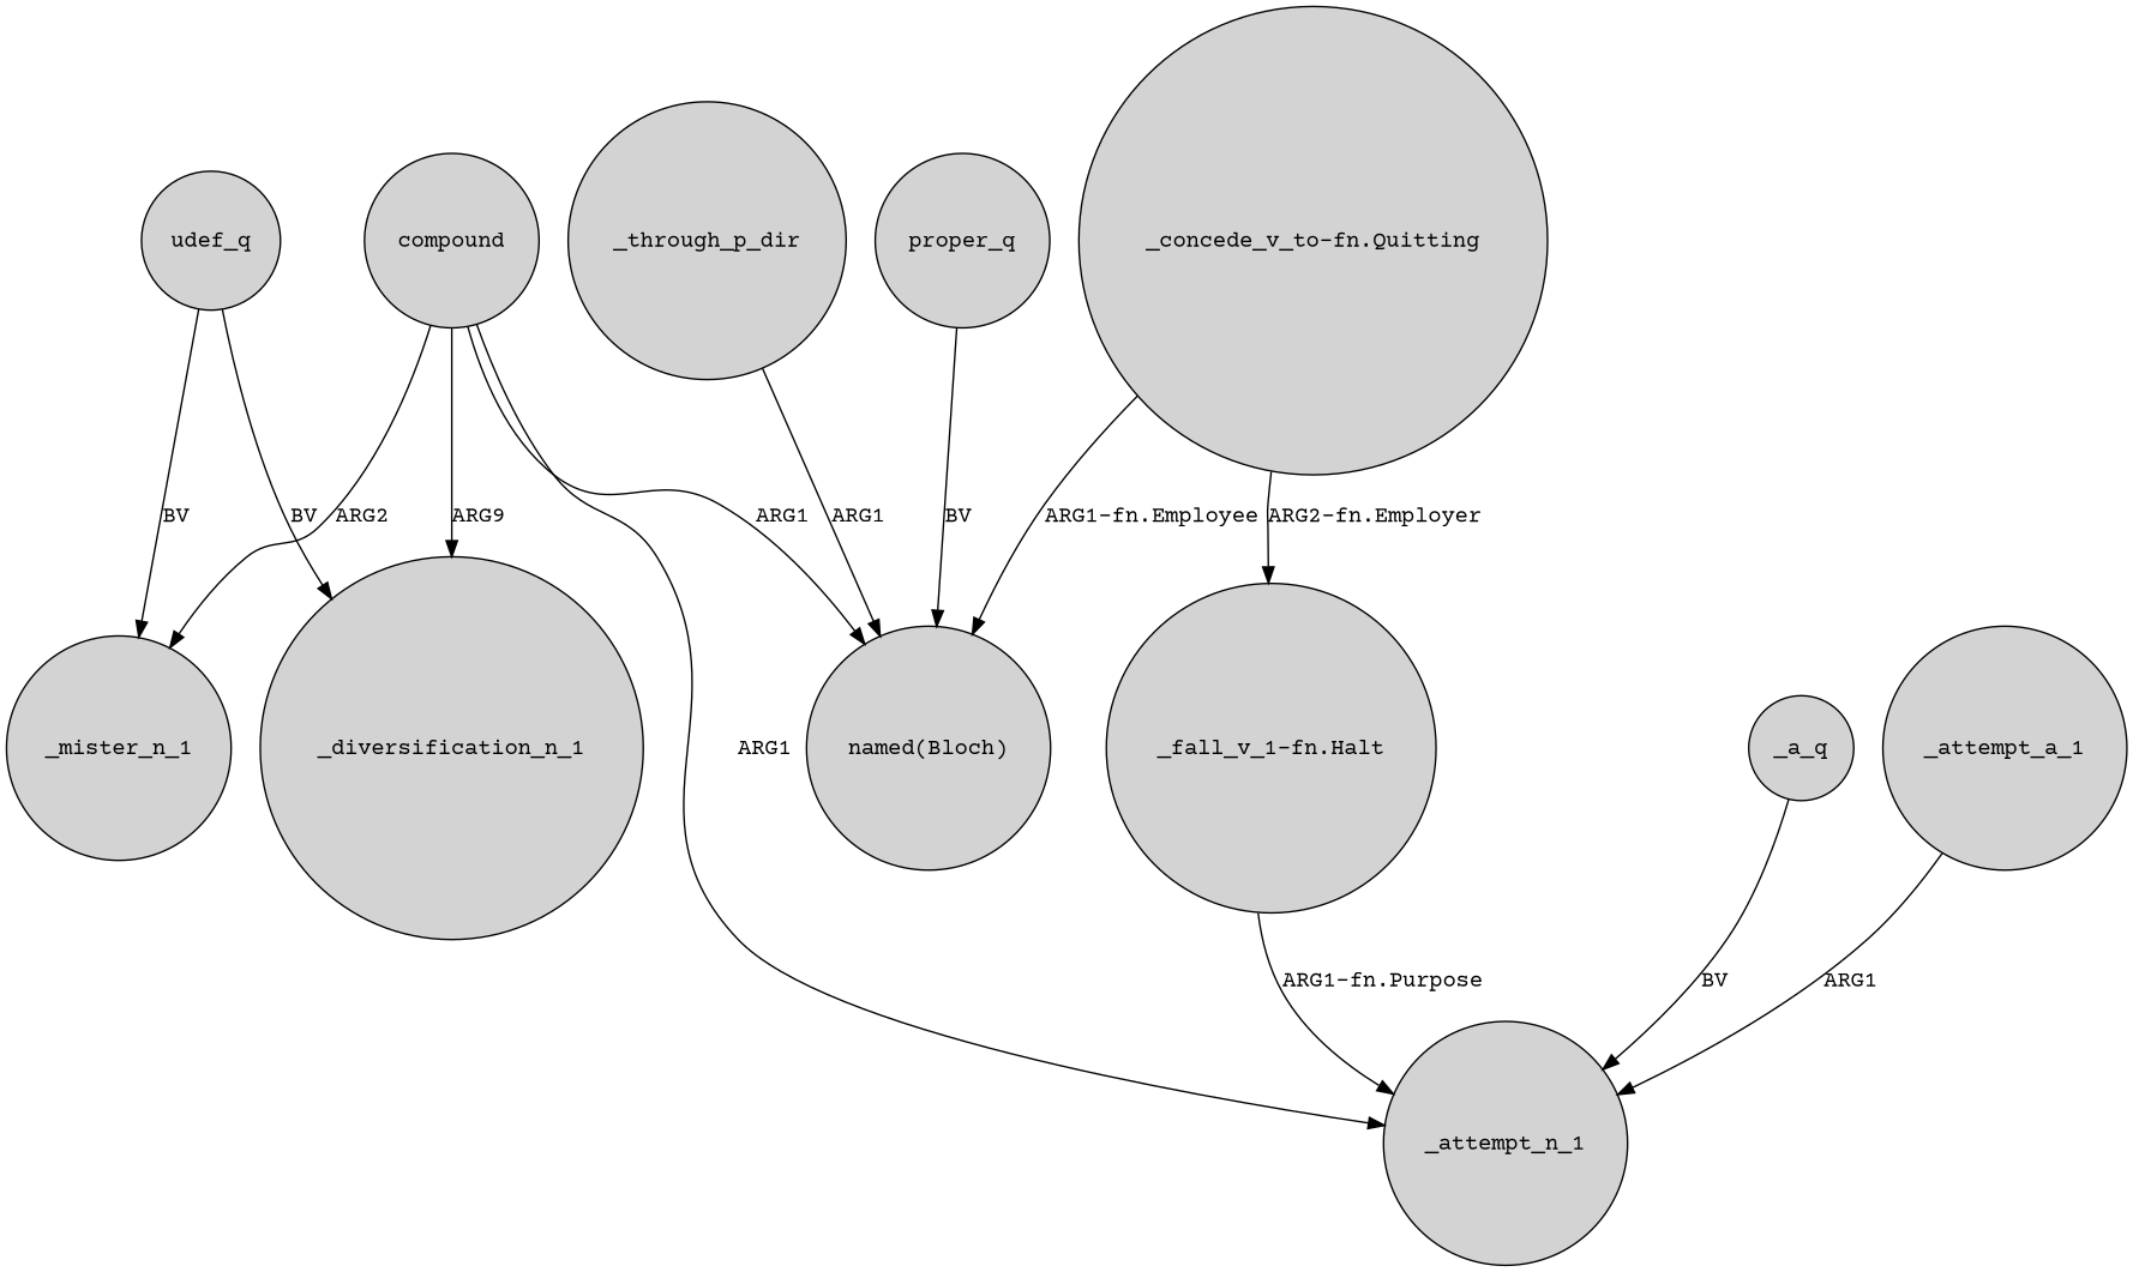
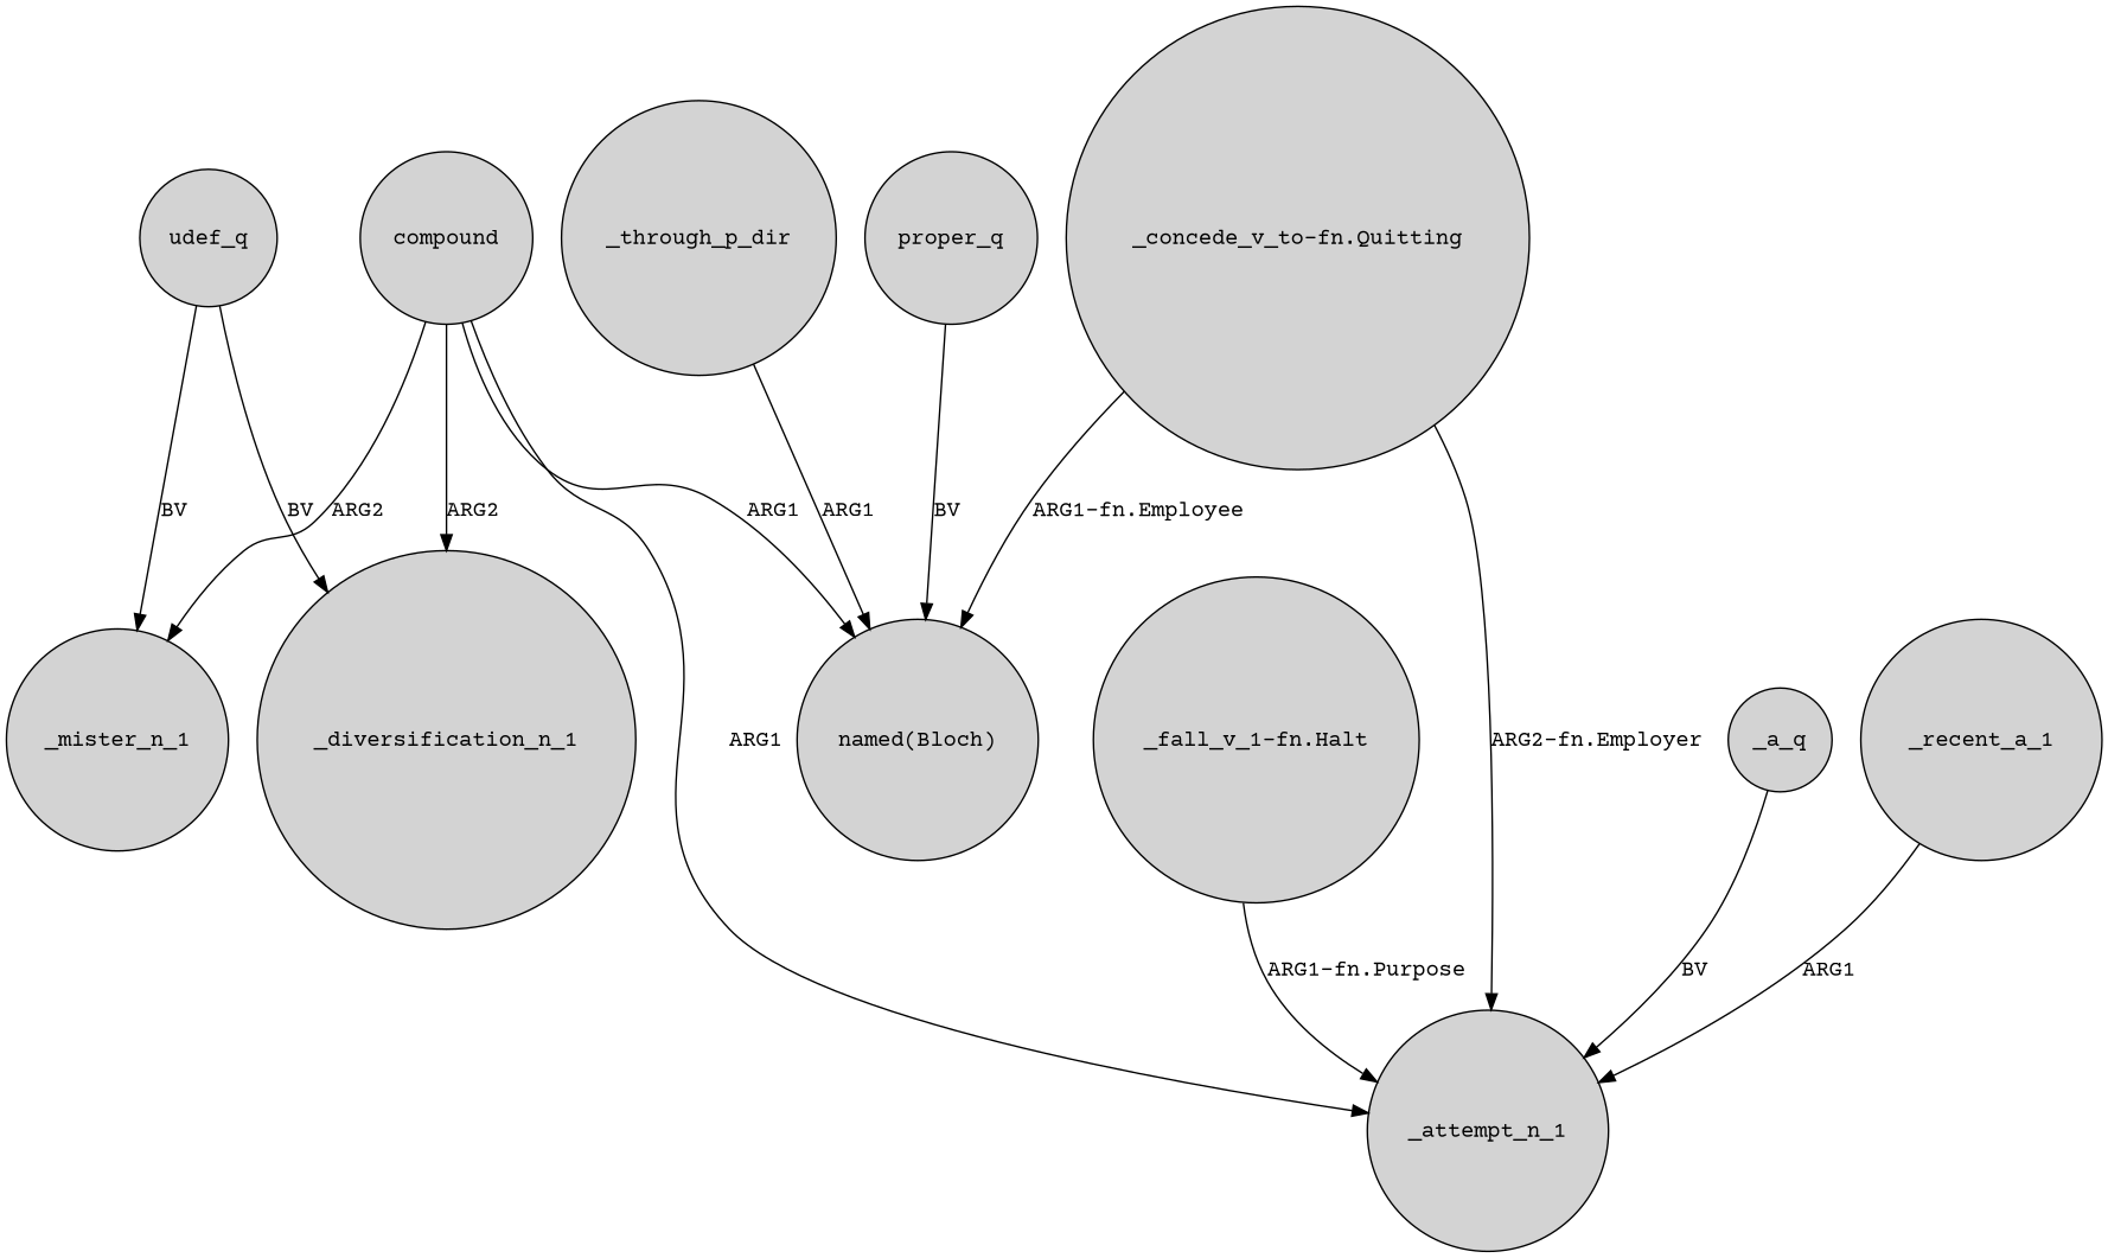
  digraph {
    fontname="Courier Prime"
    node [fontname="Courier Prime" shape=circle style=filled]
    edge [fontname="Courier Prime"]
    compound
    _mister_n_1
    _diversification_n_1
    "named(Bloch)"
    _attempt_n_1
    udef_q
    "_concede_v_to-fn.Quitting"
    "_fall_v_1-fn.Halt"
    _a_q
    _through_p_dir
    proper_q
-   _recent_a_1 [label=_attempt_a_1]
+   _recent_a_1
    compound -> _mister_n_1 [label=ARG2]
-   compound -> _diversification_n_1 [label=ARG9]
+   compound -> _diversification_n_1 [label=ARG2]
    compound -> "named(Bloch)" [label=ARG1]
    compound -> _attempt_n_1 [label=ARG1]
    udef_q -> _mister_n_1 [label=BV]
    udef_q -> _diversification_n_1 [label=BV]
    "_concede_v_to-fn.Quitting" -> "named(Bloch)" [label="ARG1-fn.Employee"]
-   "_concede_v_to-fn.Quitting" -> "_fall_v_1-fn.Halt" [label="ARG2-fn.Employer"]
+   "_concede_v_to-fn.Quitting" -> _attempt_n_1 [label="ARG2-fn.Employer"]
    "_fall_v_1-fn.Halt" -> _attempt_n_1 [label="ARG1-fn.Purpose"]
    _a_q -> _attempt_n_1 [label=BV]
    _through_p_dir -> "named(Bloch)" [label=ARG1]
    proper_q -> "named(Bloch)" [label=BV]
    _recent_a_1 -> _attempt_n_1 [label=ARG1]
  }
